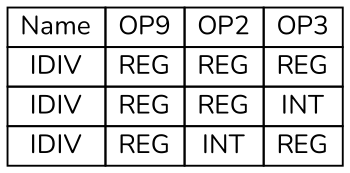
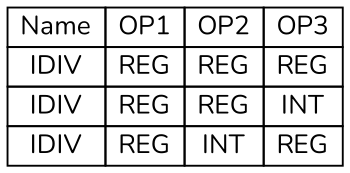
  digraph {
    nodesep=0.5
    ranksep=2
    rankdir=LR
    fontname=Nunito
-   n1 [label=< <table border="0" cellborder="1" cellspacing="0"> <tr><td> Name </td> <td> OP9 </td><td> OP2 </td><td> OP3 </td> </tr> <tr><td> IDIV </td><td> REG </td><td> REG </td><td> REG </td> </tr> <tr><td> IDIV </td><td> REG </td><td> REG </td><td> INT </td> </tr> <tr><td> IDIV </td><td> REG </td><td> INT </td><td> REG </td> </tr> </table>> shape=plain fontname=Nunito]
+   n1 [label=< <table border="0" cellborder="1" cellspacing="0"> <tr><td> Name </td> <td> OP1 </td><td> OP2 </td><td> OP3 </td> </tr> <tr><td> IDIV </td><td> REG </td><td> REG </td><td> REG </td> </tr> <tr><td> IDIV </td><td> REG </td><td> REG </td><td> INT </td> </tr> <tr><td> IDIV </td><td> REG </td><td> INT </td><td> REG </td> </tr> </table>> shape=plain fontname=Nunito]
  }
